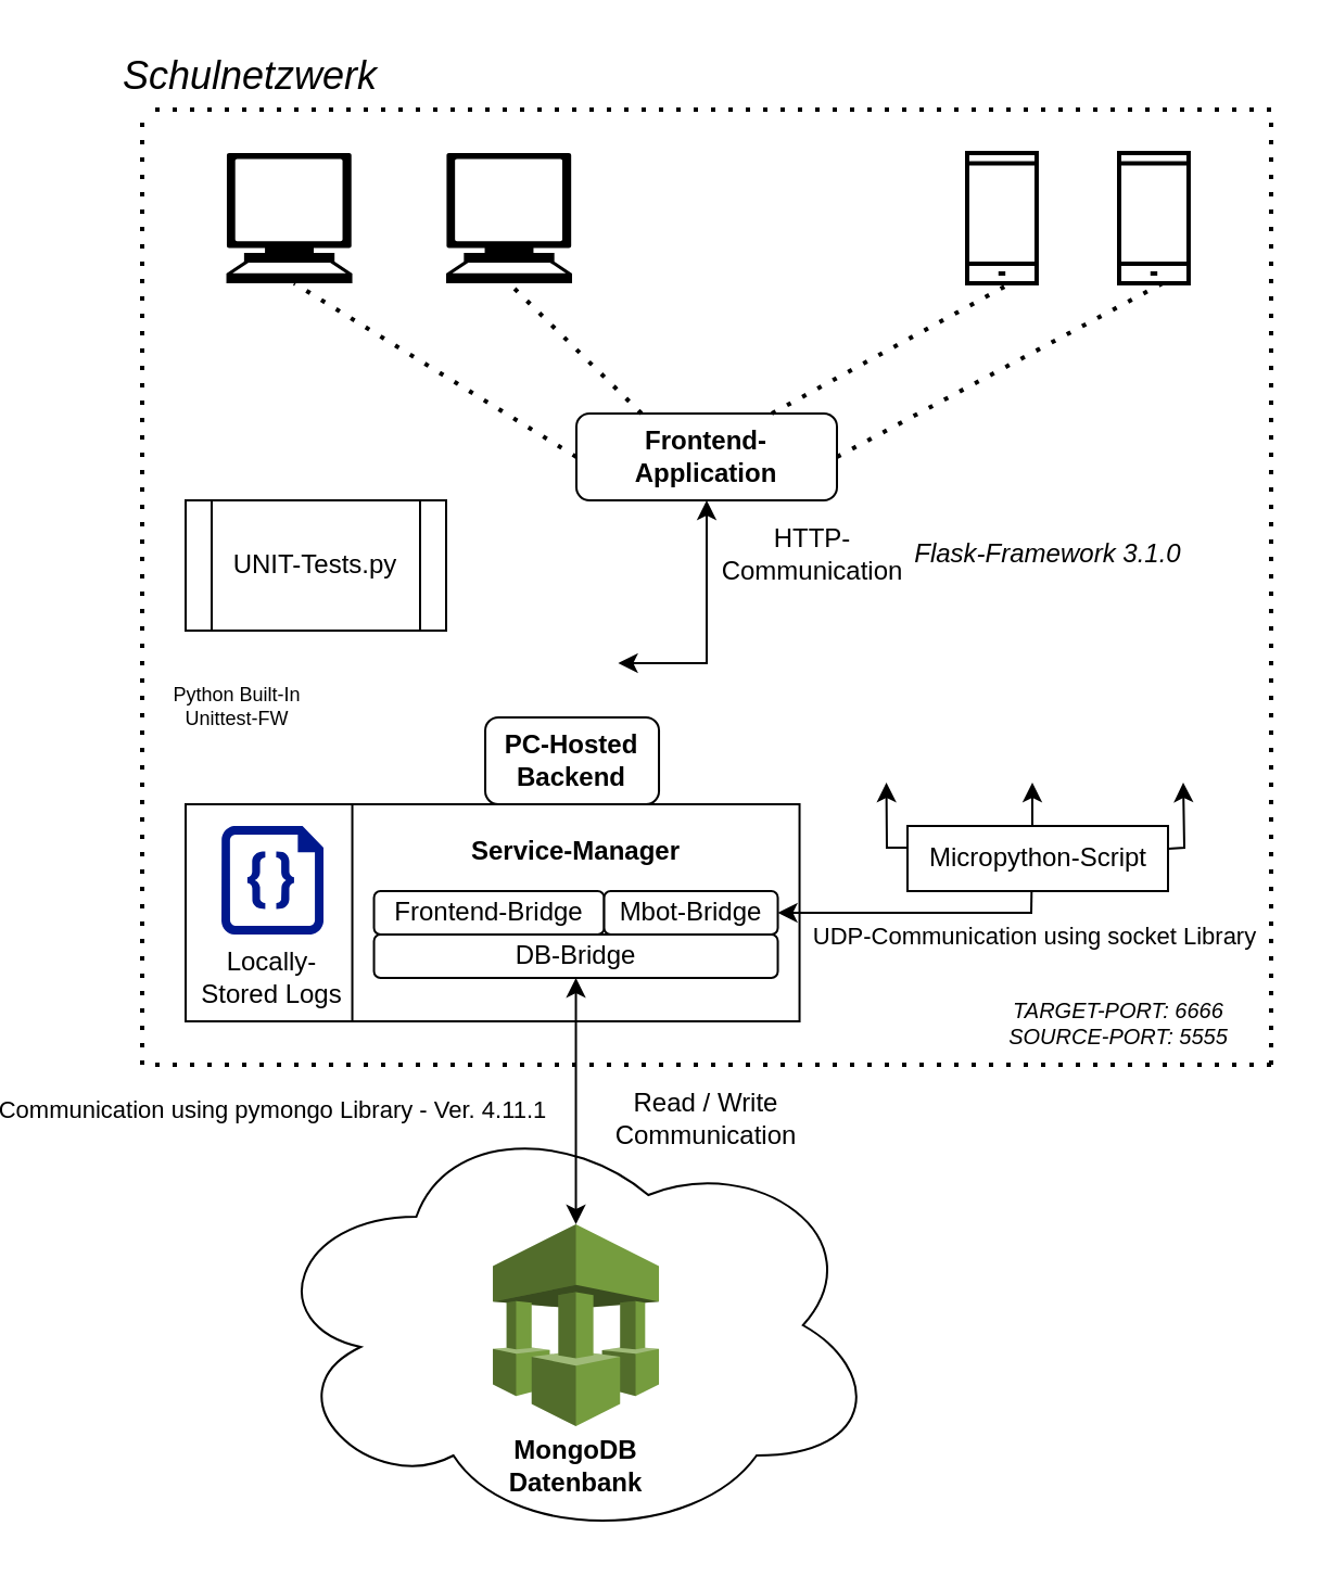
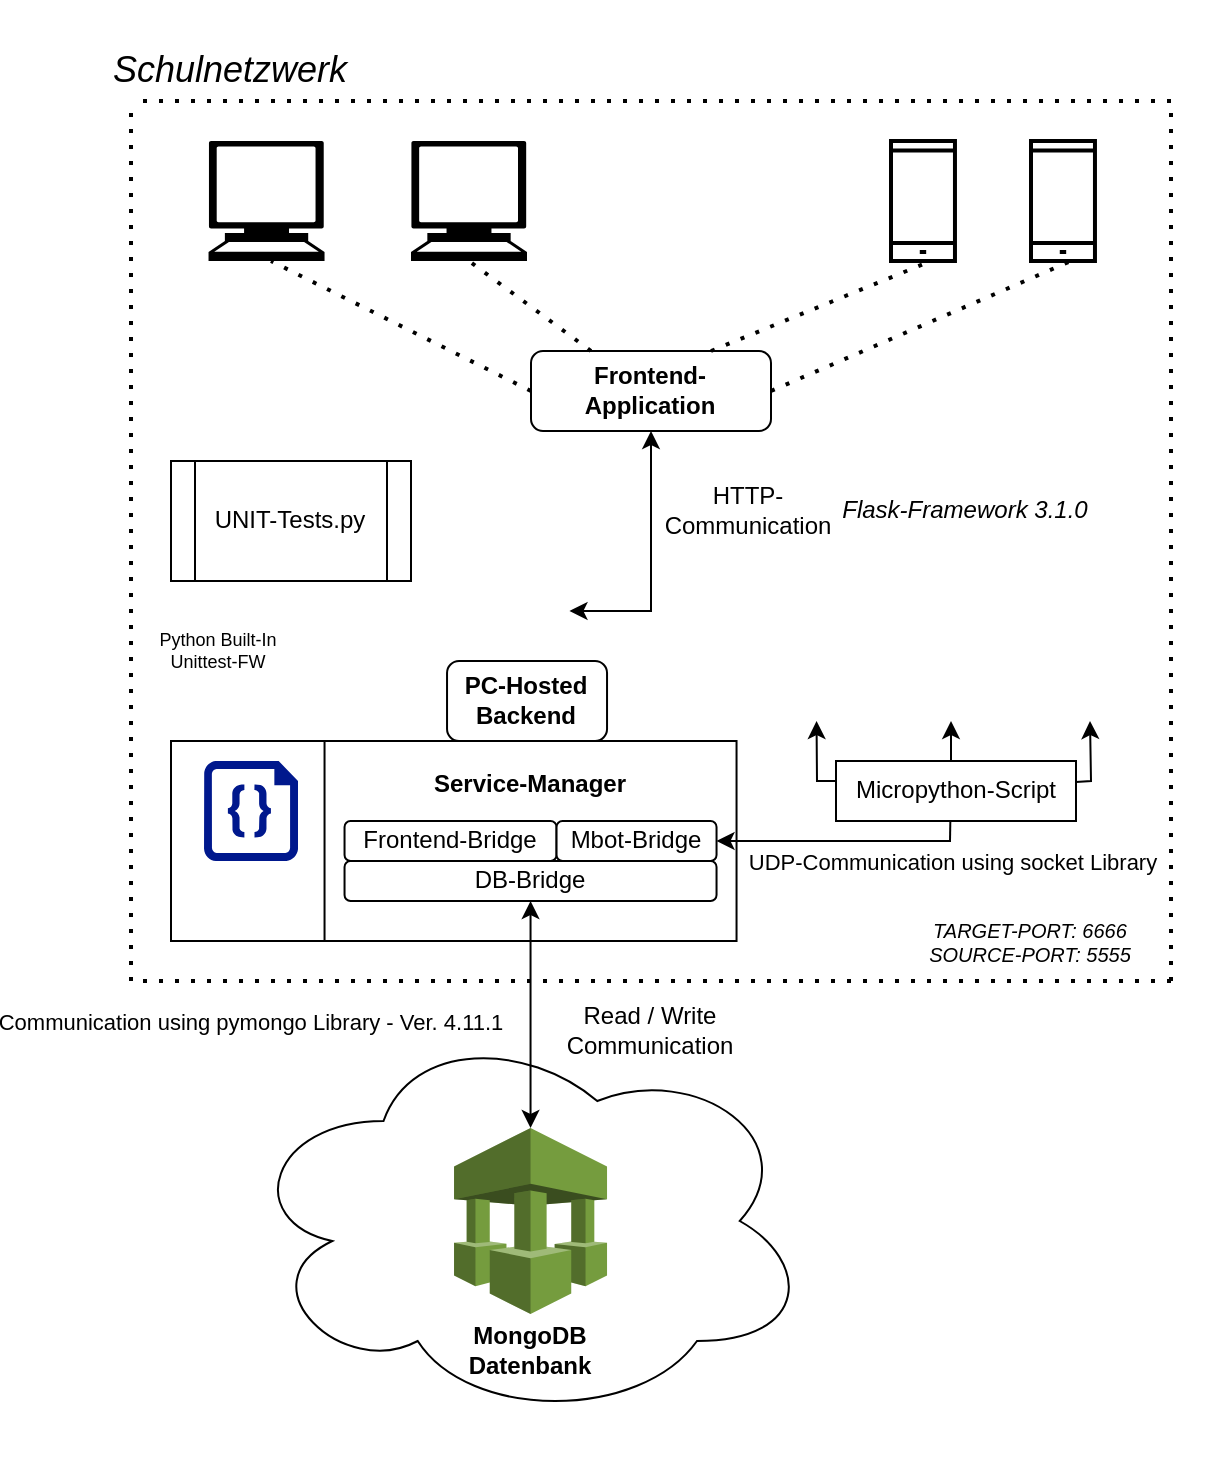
  <mxCell id="0" />
  <mxCell id="1" parent="0" />
  <mxCell id="2" value="" style="rounded=0;whiteSpace=wrap;html=1;" parent="1" vertex="1"><mxGeometry x="40" y="370" width="80" height="100" as="geometry" /></mxCell>
  <mxCell id="3" value="" style="ellipse;shape=cloud;whiteSpace=wrap;html=1;" parent="1" vertex="1"><mxGeometry x="75.02" y="510" width="284.98" height="200" as="geometry" /></mxCell>
  <mxCell id="4" value="" style="endArrow=none;dashed=1;html=1;dashPattern=1 3;strokeWidth=2;rounded=0;" parent="1" edge="1"><mxGeometry width="50" height="50" relative="1" as="geometry"><mxPoint x="20" y="490" as="sourcePoint" /><mxPoint x="20" y="50" as="targetPoint" /></mxGeometry></mxCell>
  <mxCell id="5" value="" style="endArrow=none;dashed=1;html=1;dashPattern=1 3;strokeWidth=2;rounded=0;" parent="1" edge="1"><mxGeometry width="50" height="50" relative="1" as="geometry"><mxPoint x="540" y="50" as="sourcePoint" /><mxPoint x="20" y="50" as="targetPoint" /></mxGeometry></mxCell>
  <mxCell id="6" value="" style="endArrow=none;dashed=1;html=1;dashPattern=1 3;strokeWidth=2;rounded=0;" parent="1" edge="1"><mxGeometry width="50" height="50" relative="1" as="geometry"><mxPoint x="540" y="490" as="sourcePoint" /><mxPoint x="20" y="490" as="targetPoint" /></mxGeometry></mxCell>
  <mxCell id="7" value="" style="endArrow=none;dashed=1;html=1;dashPattern=1 3;strokeWidth=2;rounded=0;" parent="1" edge="1"><mxGeometry width="50" height="50" relative="1" as="geometry"><mxPoint x="540" y="490" as="sourcePoint" /><mxPoint x="540" y="50" as="targetPoint" /></mxGeometry></mxCell>
  <mxCell id="8" value="&lt;font face=&quot;Helvetica&quot; style=&quot;font-size: 18px;&quot;&gt;&lt;i&gt;Schulnetzwerk&lt;/i&gt;&lt;/font&gt;" style="text;html=1;align=center;verticalAlign=middle;whiteSpace=wrap;rounded=0;" parent="1" vertex="1"><mxGeometry x="40" y="20" width="60" height="30" as="geometry" /></mxCell>
  <mxCell id="9" value="" style="sketch=0;verticalLabelPosition=bottom;sketch=0;aspect=fixed;html=1;verticalAlign=top;strokeColor=none;fillColor=#FFFFFF;align=center;outlineConnect=0;pointerEvents=1;shape=mxgraph.citrix2.citrix_remote_pc;labelBorderColor=none;" parent="1" vertex="1"><mxGeometry x="196.79" y="280" width="42.455" height="50" as="geometry" /></mxCell>
  <mxCell id="10" value="&lt;b&gt;PC-Hosted Backend&lt;/b&gt;" style="rounded=1;whiteSpace=wrap;html=1;" parent="1" vertex="1"><mxGeometry x="178.02" y="330" width="80" height="40" as="geometry" /></mxCell>
  <mxCell id="11" value="&lt;b&gt;Service-Manager&lt;/b&gt;&lt;div&gt;&lt;br&gt;&lt;/div&gt;&lt;div&gt;&lt;br&gt;&lt;/div&gt;&lt;div&gt;&lt;br&gt;&lt;/div&gt;&lt;div&gt;&lt;br&gt;&lt;/div&gt;" style="rounded=0;whiteSpace=wrap;html=1;" parent="1" vertex="1"><mxGeometry x="116.77" y="370" width="206" height="100" as="geometry" /></mxCell>
  <mxCell id="12" value="Frontend-Bridge" style="rounded=1;whiteSpace=wrap;html=1;" parent="1" vertex="1"><mxGeometry x="126.77" y="410" width="106" height="20" as="geometry" /></mxCell>
  <mxCell id="13" value="DB-Bridge" style="rounded=1;whiteSpace=wrap;html=1;" parent="1" vertex="1"><mxGeometry x="126.77" y="430" width="186" height="20" as="geometry" /></mxCell>
  <mxCell id="14" value="Mbot-Bridge" style="rounded=1;whiteSpace=wrap;html=1;" parent="1" vertex="1"><mxGeometry x="232.77" y="410" width="80" height="20" as="geometry" /></mxCell>
  <mxCell id="15" value="" style="outlineConnect=0;dashed=0;verticalLabelPosition=bottom;verticalAlign=top;align=center;html=1;shape=mxgraph.aws3.managed_services;fillColor=#759C3E;gradientColor=none;" parent="1" vertex="1"><mxGeometry x="181.52" y="563.5" width="76.5" height="93" as="geometry" /></mxCell>
  <mxCell id="16" value="&lt;b&gt;MongoDB&lt;/b&gt;&lt;div&gt;&lt;b&gt;Datenbank&lt;/b&gt;&lt;/div&gt;" style="text;html=1;align=center;verticalAlign=middle;whiteSpace=wrap;rounded=0;" parent="1" vertex="1"><mxGeometry x="189.77" y="660" width="60" height="30" as="geometry" /></mxCell>
  <mxCell id="17" value="" style="shape=image;html=1;verticalAlign=top;verticalLabelPosition=bottom;labelBackgroundColor=#ffffff;imageAspect=0;aspect=fixed;image=https://cdn1.iconfinder.com/data/icons/unicons-line-vol-5/24/robot-128.png" parent="1" vertex="1"><mxGeometry x="400" y="300" width="60" height="60" as="geometry" /></mxCell>
  <mxCell id="18" value="" style="endArrow=classic;html=1;rounded=0;entryX=1;entryY=0.5;entryDx=0;entryDy=0;" parent="1" target="14" edge="1"><mxGeometry width="50" height="50" relative="1" as="geometry"><mxPoint x="430" y="420" as="sourcePoint" /><mxPoint x="390" y="410" as="targetPoint" /><Array as="points"><mxPoint x="380" y="420" /></Array></mxGeometry></mxCell>
  <mxCell id="19" value="UDP-Communication using socket Library" style="edgeLabel;html=1;align=center;verticalAlign=middle;resizable=0;points=[];" parent="18" vertex="1" connectable="0"><mxGeometry x="-0.427" y="-1" relative="1" as="geometry"><mxPoint x="34" y="11" as="offset" /></mxGeometry></mxCell>
  <mxCell id="20" value="" style="endArrow=none;html=1;rounded=0;" parent="1" edge="1"><mxGeometry width="50" height="50" relative="1" as="geometry"><mxPoint x="429.5" y="420" as="sourcePoint" /><mxPoint x="430" y="390" as="targetPoint" /></mxGeometry></mxCell>
  <mxCell id="21" value="" style="shape=image;html=1;verticalAlign=top;verticalLabelPosition=bottom;labelBackgroundColor=#ffffff;imageAspect=0;aspect=fixed;image=https://cdn1.iconfinder.com/data/icons/unicons-line-vol-5/24/robot-128.png" parent="1" vertex="1"><mxGeometry x="331.02" y="300" width="60" height="60" as="geometry" /></mxCell>
  <mxCell id="22" value="" style="shape=image;html=1;verticalAlign=top;verticalLabelPosition=bottom;labelBackgroundColor=#ffffff;imageAspect=0;aspect=fixed;image=https://cdn1.iconfinder.com/data/icons/unicons-line-vol-5/24/robot-128.png" parent="1" vertex="1"><mxGeometry x="470" y="300" width="60" height="60" as="geometry" /></mxCell>
  <mxCell id="23" value="" style="endArrow=classic;html=1;rounded=0;" parent="1" edge="1"><mxGeometry width="50" height="50" relative="1" as="geometry"><mxPoint x="430" y="390" as="sourcePoint" /><mxPoint x="362.77" y="360" as="targetPoint" /><Array as="points"><mxPoint x="363" y="390" /></Array></mxGeometry></mxCell>
  <mxCell id="24" value="" style="endArrow=classic;html=1;rounded=0;entryX=0.5;entryY=1;entryDx=0;entryDy=0;entryPerimeter=0;" parent="1" target="17" edge="1"><mxGeometry width="50" height="50" relative="1" as="geometry"><mxPoint x="430" y="390" as="sourcePoint" /><mxPoint x="430" y="370" as="targetPoint" /></mxGeometry></mxCell>
  <mxCell id="25" value="" style="endArrow=classic;html=1;rounded=0;entryX=0.5;entryY=1;entryDx=0;entryDy=0;entryPerimeter=0;" parent="1" edge="1" source="45"><mxGeometry width="50" height="50" relative="1" as="geometry"><mxPoint x="430" y="390" as="sourcePoint" /><mxPoint x="499.5" y="360" as="targetPoint" /><Array as="points"><mxPoint x="500" y="390" /></Array></mxGeometry></mxCell>
  <mxCell id="26" value="" style="endArrow=classic;startArrow=classic;html=1;rounded=0;entryX=0.5;entryY=1;entryDx=0;entryDy=0;" parent="1" source="15" target="13" edge="1"><mxGeometry width="50" height="50" relative="1" as="geometry"><mxPoint x="178.02" y="510" as="sourcePoint" /><mxPoint x="228.02" y="460" as="targetPoint" /></mxGeometry></mxCell>
  <mxCell id="27" value="Communication using pymongo Library - Ver.&amp;nbsp;4.11.1" style="edgeLabel;html=1;align=center;verticalAlign=middle;resizable=0;points=[];" parent="26" vertex="1" connectable="0"><mxGeometry x="-0.082" relative="1" as="geometry"><mxPoint x="-140" y="-1" as="offset" /></mxGeometry></mxCell>
  <mxCell id="28" value="" style="shape=mxgraph.signs.tech.computer;html=1;pointerEvents=1;fillColor=#000000;strokeColor=none;verticalLabelPosition=bottom;verticalAlign=top;align=center;" parent="1" vertex="1"><mxGeometry x="58.77" y="70" width="58" height="60" as="geometry" /></mxCell>
  <mxCell id="29" value="" style="shape=mxgraph.signs.tech.computer;html=1;pointerEvents=1;fillColor=#000000;strokeColor=none;verticalLabelPosition=bottom;verticalAlign=top;align=center;" parent="1" vertex="1"><mxGeometry x="160" y="70" width="58" height="60" as="geometry" /></mxCell>
  <mxCell id="30" value="" style="html=1;verticalLabelPosition=bottom;align=center;labelBackgroundColor=#ffffff;verticalAlign=top;strokeWidth=2;strokeColor=#000000;shadow=0;dashed=0;shape=mxgraph.ios7.icons.smartphone;fillColor=light-dark(#FFFFFF,var(--ge-dark-color, #121212));" parent="1" vertex="1"><mxGeometry x="400" y="70" width="31.98" height="60" as="geometry" /></mxCell>
  <mxCell id="31" value="" style="html=1;verticalLabelPosition=bottom;align=center;labelBackgroundColor=#ffffff;verticalAlign=top;strokeWidth=2;strokeColor=#000000;shadow=0;dashed=0;shape=mxgraph.ios7.icons.smartphone;fillColor=light-dark(#FFFFFF,var(--ge-dark-color, #121212));" parent="1" vertex="1"><mxGeometry x="470" y="70" width="31.98" height="60" as="geometry" /></mxCell>
- <mxCell id="32" value="&lt;b&gt;Frontend-Application&lt;/b&gt;" style="rounded=1;whiteSpace=wrap;html=1;" parent="1" vertex="1"><mxGeometry x="220" y="190" width="120" height="40" as="geometry" /></mxCell>
+ <mxCell id="32" value="&lt;b&gt;Frontend-Application&lt;/b&gt;" style="rounded=1;whiteSpace=wrap;html=1;" parent="1" vertex="1"><mxGeometry x="220" y="175" width="120" height="40" as="geometry" /></mxCell>
  <mxCell id="33" value="" style="endArrow=none;dashed=1;html=1;dashPattern=1 3;strokeWidth=2;rounded=0;exitX=0;exitY=0.5;exitDx=0;exitDy=0;" parent="1" source="32" edge="1"><mxGeometry width="50" height="50" relative="1" as="geometry"><mxPoint x="40" y="180" as="sourcePoint" /><mxPoint x="90" y="130" as="targetPoint" /></mxGeometry></mxCell>
  <mxCell id="34" value="" style="endArrow=none;dashed=1;html=1;dashPattern=1 3;strokeWidth=2;rounded=0;exitX=0.25;exitY=0;exitDx=0;exitDy=0;entryX=0.5;entryY=1;entryDx=0;entryDy=0;entryPerimeter=0;" parent="1" source="32" target="29" edge="1"><mxGeometry width="50" height="50" relative="1" as="geometry"><mxPoint x="312.77" y="210" as="sourcePoint" /><mxPoint x="182.77" y="130" as="targetPoint" /></mxGeometry></mxCell>
  <mxCell id="35" value="" style="endArrow=none;dashed=1;html=1;dashPattern=1 3;strokeWidth=2;rounded=0;exitX=0.75;exitY=0;exitDx=0;exitDy=0;" parent="1" source="32" edge="1"><mxGeometry width="50" height="50" relative="1" as="geometry"><mxPoint x="370" y="180" as="sourcePoint" /><mxPoint x="420" y="130" as="targetPoint" /></mxGeometry></mxCell>
  <mxCell id="36" value="" style="endArrow=none;dashed=1;html=1;dashPattern=1 3;strokeWidth=2;rounded=0;exitX=1;exitY=0.5;exitDx=0;exitDy=0;" parent="1" source="32" edge="1"><mxGeometry width="50" height="50" relative="1" as="geometry"><mxPoint x="380" y="190" as="sourcePoint" /><mxPoint x="490" y="130" as="targetPoint" /></mxGeometry></mxCell>
  <mxCell id="37" value="" style="endArrow=classic;startArrow=classic;html=1;rounded=0;entryX=0.5;entryY=1;entryDx=0;entryDy=0;" parent="1" source="9" target="32" edge="1"><mxGeometry width="50" height="50" relative="1" as="geometry"><mxPoint x="280" y="310" as="sourcePoint" /><mxPoint x="330" y="250" as="targetPoint" /><Array as="points"><mxPoint x="280" y="305" /></Array></mxGeometry></mxCell>
  <mxCell id="38" value="HTTP-Communication" style="text;html=1;align=center;verticalAlign=middle;whiteSpace=wrap;rounded=0;" parent="1" vertex="1"><mxGeometry x="274" y="240" width="110" height="30" as="geometry" /></mxCell>
  <mxCell id="39" value="&lt;i&gt;Flask-Framework&amp;nbsp;3.1.0&lt;/i&gt;" style="text;html=1;align=center;verticalAlign=middle;whiteSpace=wrap;rounded=0;" parent="1" vertex="1"><mxGeometry x="373" y="240" width="128.98" height="30" as="geometry" /></mxCell>
  <mxCell id="40" value="" style="sketch=0;aspect=fixed;pointerEvents=1;shadow=0;dashed=0;html=1;strokeColor=none;labelPosition=center;verticalLabelPosition=bottom;verticalAlign=top;align=center;fillColor=#00188D;shape=mxgraph.azure.code_file" parent="1" vertex="1"><mxGeometry x="56.5" y="380" width="47" height="50" as="geometry" /></mxCell>
- <mxCell id="41" value="Locally-Stored Logs" style="text;html=1;align=center;verticalAlign=middle;whiteSpace=wrap;rounded=0;" parent="1" vertex="1"><mxGeometry x="45" y="440" width="70" height="20" as="geometry" /></mxCell>
  <mxCell id="42" value="UNIT-Tests.py" style="shape=process;whiteSpace=wrap;html=1;backgroundOutline=1;" vertex="1" parent="1"><mxGeometry x="40" y="230" width="120" height="60" as="geometry" /></mxCell>
  <mxCell id="43" value="Read / Write Communication" style="text;html=1;align=center;verticalAlign=middle;whiteSpace=wrap;rounded=0;" vertex="1" parent="1"><mxGeometry x="225" y="500" width="110" height="30" as="geometry" /></mxCell>
  <mxCell id="44" value="" style="endArrow=classic;html=1;rounded=0;entryX=0.5;entryY=1;entryDx=0;entryDy=0;entryPerimeter=0;" edge="1" parent="1" target="45"><mxGeometry width="50" height="50" relative="1" as="geometry"><mxPoint x="430" y="390" as="sourcePoint" /><mxPoint x="499.5" y="360" as="targetPoint" /><Array as="points" /></mxGeometry></mxCell>
  <mxCell id="45" value="Micropython-Script" style="rounded=0;whiteSpace=wrap;html=1;" vertex="1" parent="1"><mxGeometry x="372.5" y="380" width="120" height="30" as="geometry" /></mxCell>
  <mxCell id="46" value="Python Built-In Unittest-FW" style="text;html=1;align=center;verticalAlign=middle;whiteSpace=wrap;rounded=0;fontSize=9;" vertex="1" parent="1"><mxGeometry x="20" y="310" width="87.5" height="30" as="geometry" /></mxCell>
  <mxCell id="47" value="TARGET-PORT: 6666&lt;div&gt;SOURCE-PORT: 5555&lt;/div&gt;" style="text;html=1;align=center;verticalAlign=middle;whiteSpace=wrap;rounded=0;fontStyle=2;fontSize=10;" vertex="1" parent="1"><mxGeometry x="400" y="460" width="140" height="22.5" as="geometry" /></mxCell>
